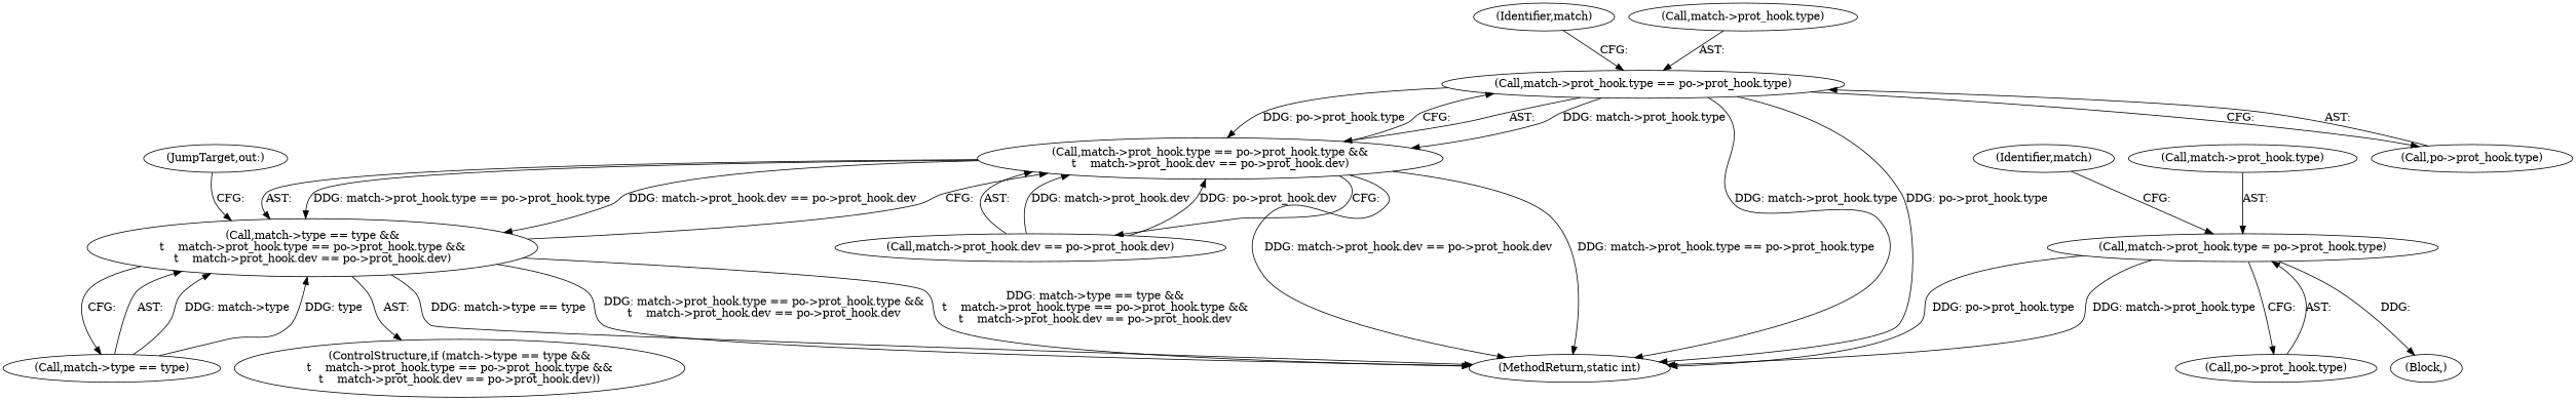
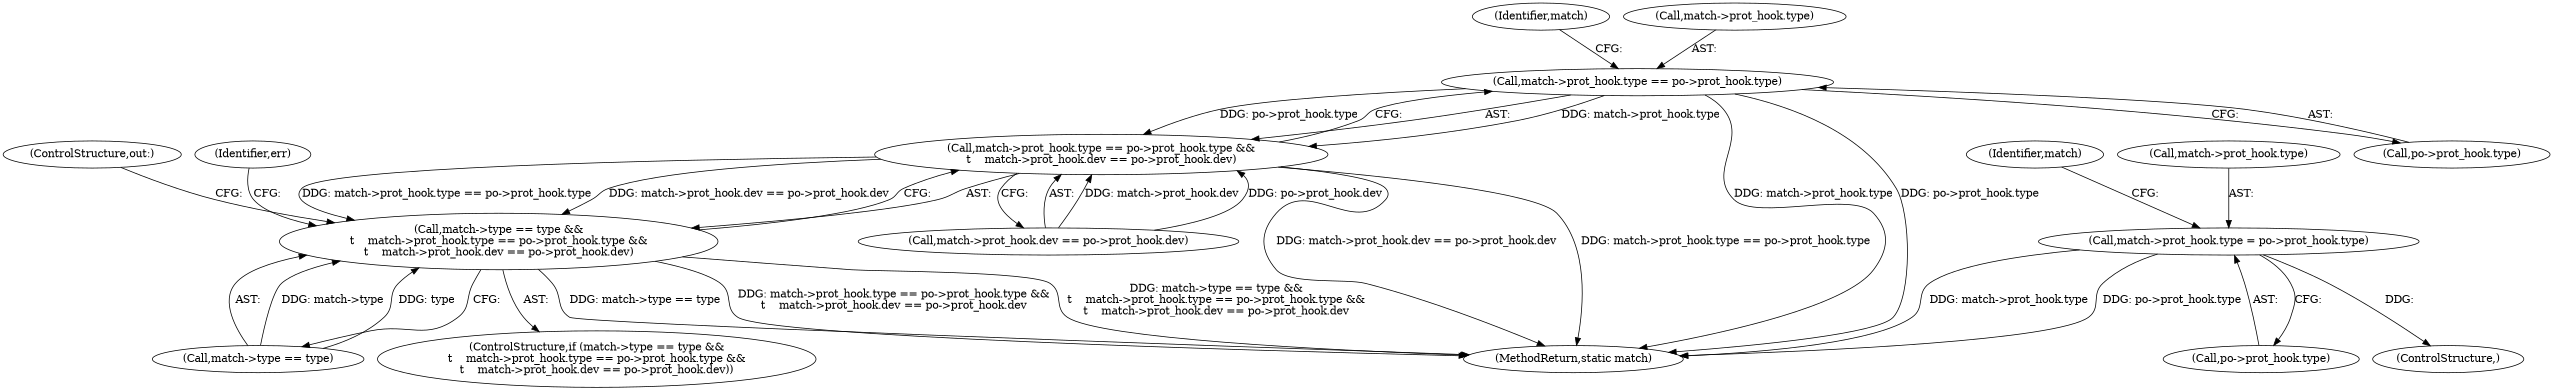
  digraph {
    n1 [label="(Call,match->prot_hook.type == po->prot_hook.type)"]
    n2 [label="(Call,match->prot_hook.type == po->prot_hook.type &&\n\t    match->prot_hook.dev == po->prot_hook.dev)"]
-   n3 [label="(MethodReturn,static int)"]
+   n3 [label="(MethodReturn,static match)"]
    n4 [label="(Call,po->prot_hook.type)"]
    n5 [label="(Call,match->type == type &&\n\t    match->prot_hook.type == po->prot_hook.type &&\n\t    match->prot_hook.dev == po->prot_hook.dev)"]
    n6 [label="(Call,match->prot_hook.dev == po->prot_hook.dev)"]
    n7 [label="(Call,match->prot_hook.type = po->prot_hook.type)"]
    n8 [label="(Call,po->prot_hook.type)"]
-   n9 [label="(Block,)"]
+   n9 [label="(ControlStructure,)"]
    n10 [label="(ControlStructure,if (match->type == type &&\n\t    match->prot_hook.type == po->prot_hook.type &&\n\t    match->prot_hook.dev == po->prot_hook.dev))"]
    n11 [label="(Call,match->type == type)"]
+   n12 [label="(Identifier,err)"]
    n13 [label="(Identifier,match)"]
    n14 [label="(Identifier,match)"]
-   n15 [label="(JumpTarget,out:)"]
+   n15 [label="(ControlStructure,out:)"]
    n16 [label="(Call,match->prot_hook.type)"]
    n17 [label="(Call,match->prot_hook.type)"]
    n1 -> n2 [label="AST: "]
    n1 -> n2 [label="DDG: match->prot_hook.type"]
    n1 -> n2 [label="DDG: po->prot_hook.type"]
    n1 -> n3 [label="DDG: po->prot_hook.type"]
    n1 -> n3 [label="DDG: match->prot_hook.type"]
    n1 -> n4 [label="CFG: "]
    n2 -> n1 [label="CFG: "]
    n2 -> n3 [label="DDG: match->prot_hook.dev == po->prot_hook.dev"]
    n2 -> n3 [label="DDG: match->prot_hook.type == po->prot_hook.type"]
    n2 -> n5 [label="AST: "]
    n2 -> n5 [label="DDG: match->prot_hook.type == po->prot_hook.type"]
    n2 -> n5 [label="DDG: match->prot_hook.dev == po->prot_hook.dev"]
    n2 -> n6 [label="CFG: "]
    n4 -> n1 [label="AST: "]
    n5 -> n2 [label="CFG: "]
    n5 -> n3 [label="DDG: match->type == type"]
    n5 -> n3 [label="DDG: match->prot_hook.type == po->prot_hook.type &&\n\t    match->prot_hook.dev == po->prot_hook.dev"]
    n5 -> n3 [label="DDG: match->type == type &&\n\t    match->prot_hook.type == po->prot_hook.type &&\n\t    match->prot_hook.dev == po->prot_hook.dev"]
    n5 -> n10 [label="AST: "]
    n5 -> n11 [label="CFG: "]
    n6 -> n2 [label="AST: "]
    n6 -> n2 [label="DDG: match->prot_hook.dev"]
    n6 -> n2 [label="DDG: po->prot_hook.dev"]
    n7 -> n3 [label="DDG: match->prot_hook.type"]
    n7 -> n3 [label="DDG: po->prot_hook.type"]
    n7 -> n8 [label="CFG: "]
    n7 -> n9 [label="DDG: "]
    n8 -> n7 [label="AST: "]
    n11 -> n5 [label="AST: "]
    n11 -> n5 [label="DDG: match->type"]
    n11 -> n5 [label="DDG: type"]
+   n12 -> n5 [label="CFG: "]
    n13 -> n7 [label="CFG: "]
    n14 -> n1 [label="CFG: "]
    n15 -> n5 [label="CFG: "]
    n16 -> n7 [label="AST: "]
    n17 -> n1 [label="AST: "]
  }
